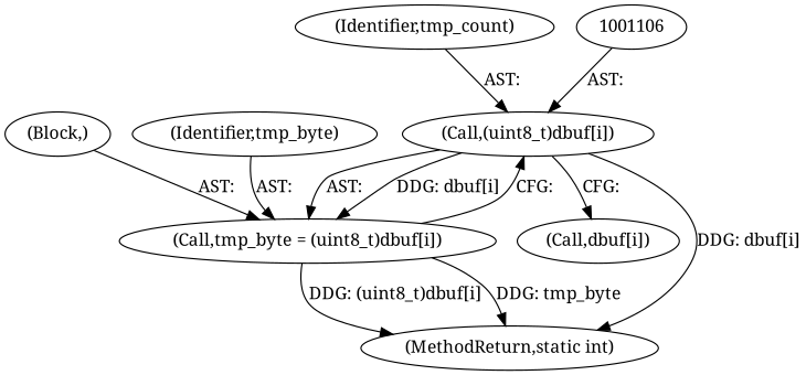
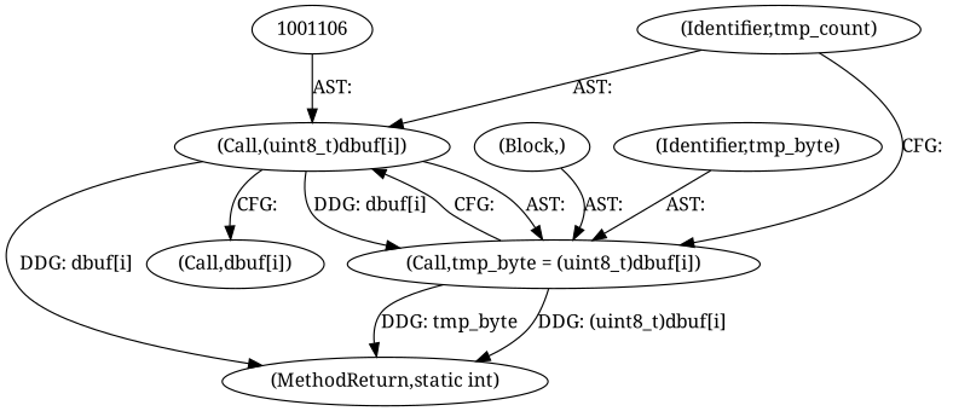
  digraph {
    fontname="Noto Serif"
    node [fontname="Noto Serif"]
    edge [fontname="Noto Serif"]
    n1 [label="(Call,(uint8_t)dbuf[i])"]
    n2 [label="(Call,tmp_byte = (uint8_t)dbuf[i])"]
    n3 [label="(Call,dbuf[i])"]
    n4 [label="(MethodReturn,static int)"]
    n5 [label="(Block,)"]
    n6 [label="(Identifier,tmp_byte)"]
    n7 [label="(Identifier,tmp_count)"]
    1001106
    n1 -> n2 [label="AST: "]
    n1 -> n2 [label="DDG: dbuf[i]"]
    n1 -> n3 [label="CFG: "]
    n1 -> n4 [label="DDG: dbuf[i]"]
    n2 -> n1 [label="CFG: "]
    n2 -> n4 [label="DDG: (uint8_t)dbuf[i]"]
    n2 -> n4 [label="DDG: tmp_byte"]
    n5 -> n2 [label="AST: "]
    n6 -> n2 [label="AST: "]
    n7 -> n1 [label="AST: "]
+   n7 -> n2 [label="CFG: "]
    1001106 -> n1 [label="AST: "]
  }
